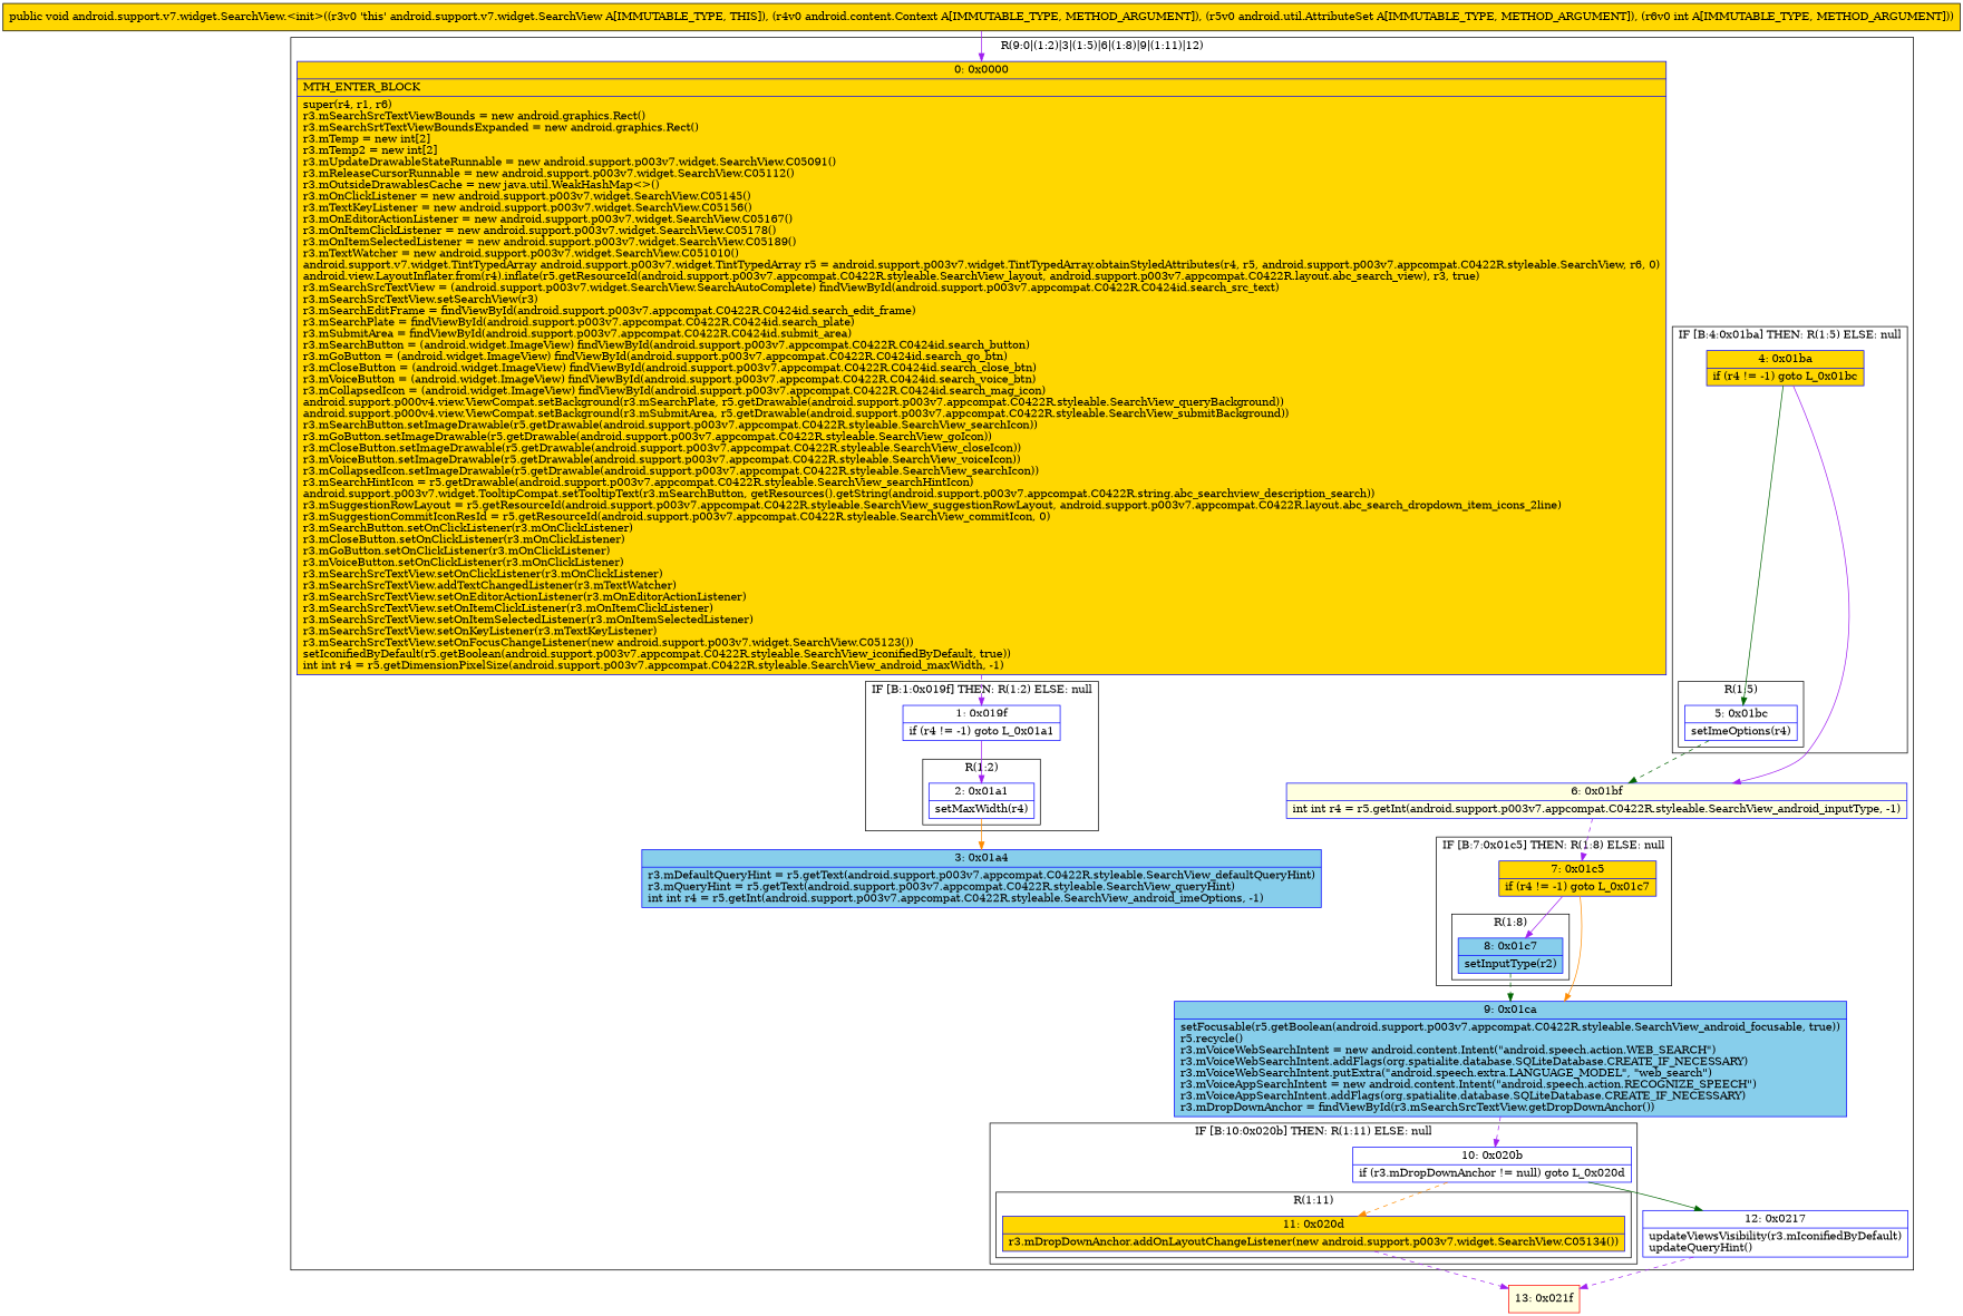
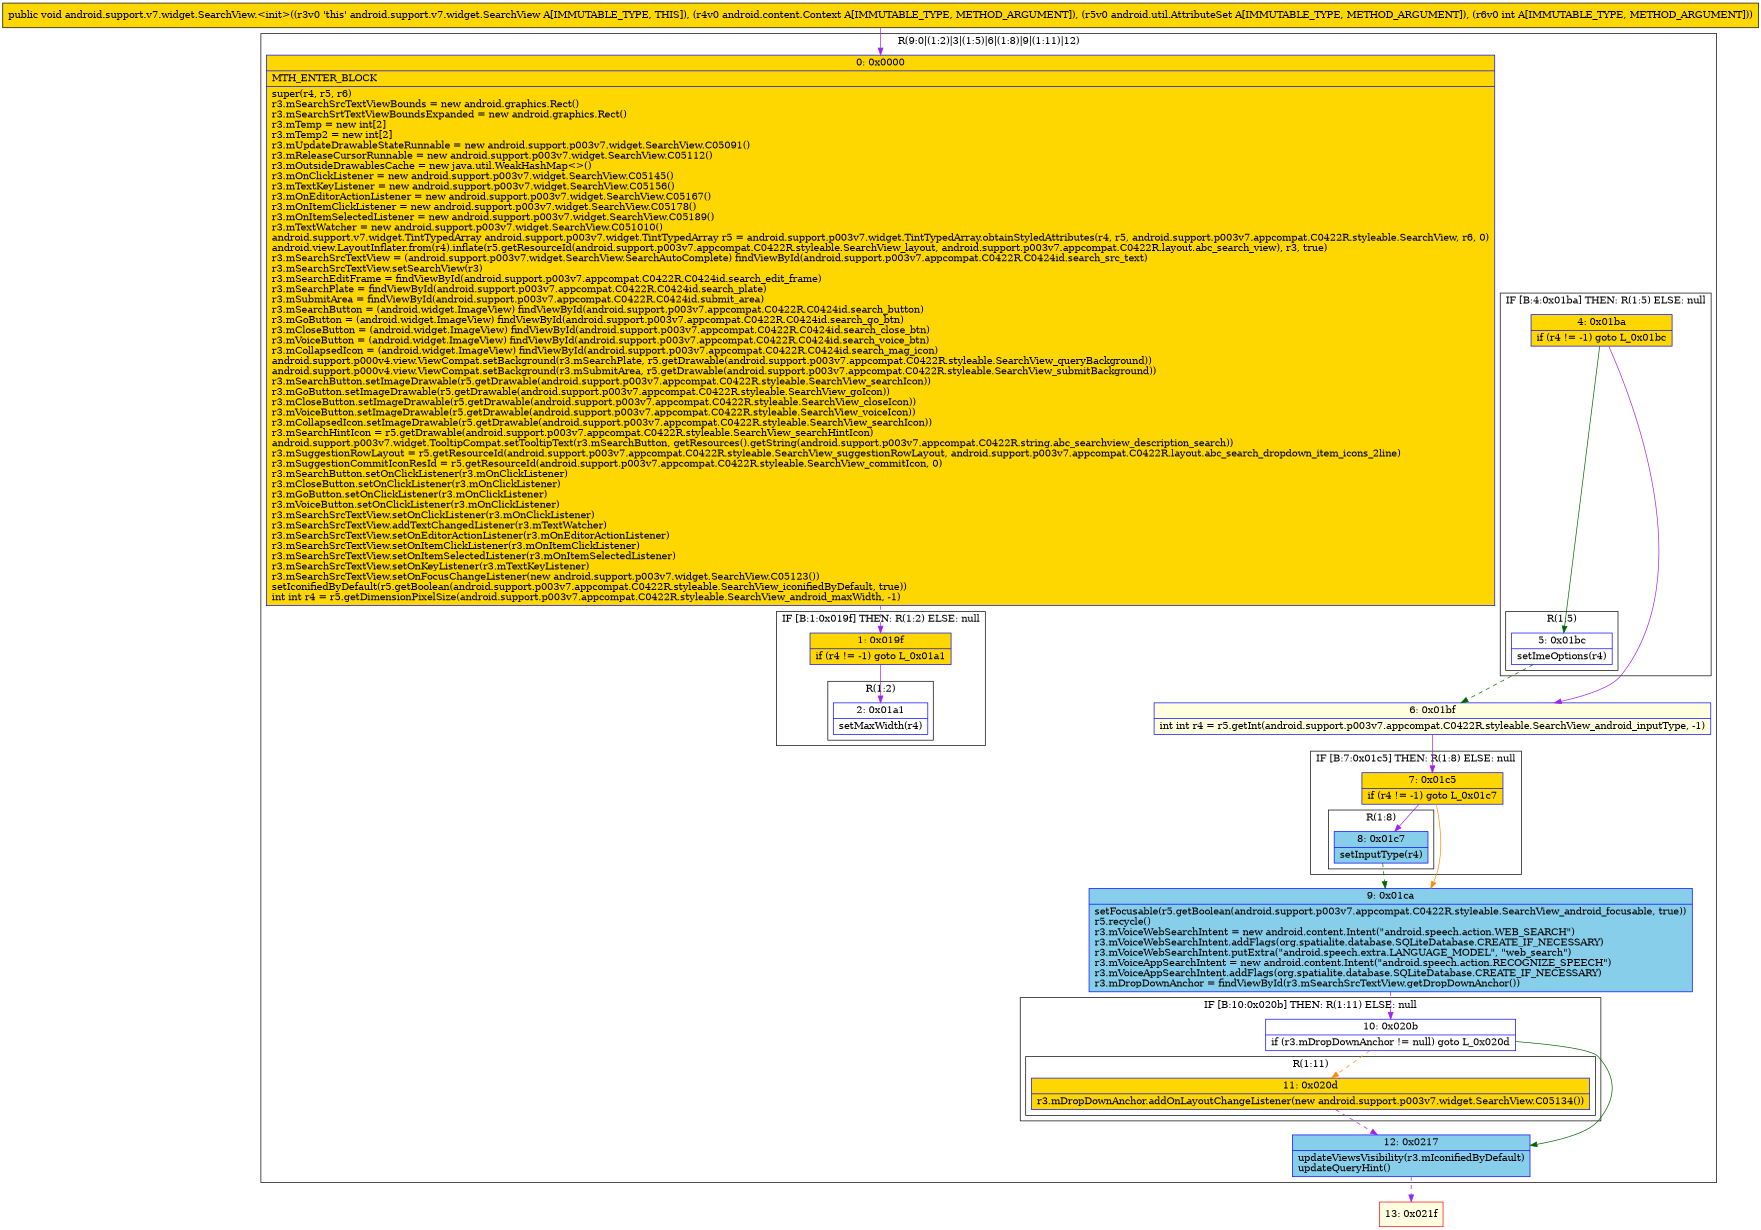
  digraph {
    node [color=blue fillcolor=white shape=record style=filled]
    edge [color=purple style=solid]
    n1 [label="{2\:\ 0x01a1|setMaxWidth(r4)\l}"]
-   n2 [label="{1\:\ 0x019f|if (r4 != \-1) goto L_0x01a1\l}"]
+   n2 [fillcolor=gold label="{1\:\ 0x019f|if (r4 != \-1) goto L_0x01a1\l}"]
    n3 [label="{5\:\ 0x01bc|setImeOptions(r4)\l}"]
    n4 [fillcolor=gold label="{4\:\ 0x01ba|if (r4 != \-1) goto L_0x01bc\l}"]
-   n5 [fillcolor=skyblue label="{8\:\ 0x01c7|setInputType(r2)\l}"]
+   n5 [fillcolor=skyblue label="{8\:\ 0x01c7|setInputType(r4)\l}"]
    n6 [fillcolor=gold label="{7\:\ 0x01c5|if (r4 != \-1) goto L_0x01c7\l}"]
    n7 [fillcolor=gold label="{11\:\ 0x020d|r3.mDropDownAnchor.addOnLayoutChangeListener(new android.support.p003v7.widget.SearchView.C05134())\l}"]
    n8 [label="{10\:\ 0x020b|if (r3.mDropDownAnchor != null) goto L_0x020d\l}"]
-   n9 [fillcolor=gold label="{0\:\ 0x0000|MTH_ENTER_BLOCK\l|super(r4, r1, r6)\lr3.mSearchSrcTextViewBounds = new android.graphics.Rect()\lr3.mSearchSrtTextViewBoundsExpanded = new android.graphics.Rect()\lr3.mTemp = new int[2]\lr3.mTemp2 = new int[2]\lr3.mUpdateDrawableStateRunnable = new android.support.p003v7.widget.SearchView.C05091()\lr3.mReleaseCursorRunnable = new android.support.p003v7.widget.SearchView.C05112()\lr3.mOutsideDrawablesCache = new java.util.WeakHashMap\<\>()\lr3.mOnClickListener = new android.support.p003v7.widget.SearchView.C05145()\lr3.mTextKeyListener = new android.support.p003v7.widget.SearchView.C05156()\lr3.mOnEditorActionListener = new android.support.p003v7.widget.SearchView.C05167()\lr3.mOnItemClickListener = new android.support.p003v7.widget.SearchView.C05178()\lr3.mOnItemSelectedListener = new android.support.p003v7.widget.SearchView.C05189()\lr3.mTextWatcher = new android.support.p003v7.widget.SearchView.C051010()\landroid.support.v7.widget.TintTypedArray android.support.p003v7.widget.TintTypedArray r5 = android.support.p003v7.widget.TintTypedArray.obtainStyledAttributes(r4, r5, android.support.p003v7.appcompat.C0422R.styleable.SearchView, r6, 0)\landroid.view.LayoutInflater.from(r4).inflate(r5.getResourceId(android.support.p003v7.appcompat.C0422R.styleable.SearchView_layout, android.support.p003v7.appcompat.C0422R.layout.abc_search_view), r3, true)\lr3.mSearchSrcTextView = (android.support.p003v7.widget.SearchView.SearchAutoComplete) findViewById(android.support.p003v7.appcompat.C0422R.C0424id.search_src_text)\lr3.mSearchSrcTextView.setSearchView(r3)\lr3.mSearchEditFrame = findViewById(android.support.p003v7.appcompat.C0422R.C0424id.search_edit_frame)\lr3.mSearchPlate = findViewById(android.support.p003v7.appcompat.C0422R.C0424id.search_plate)\lr3.mSubmitArea = findViewById(android.support.p003v7.appcompat.C0422R.C0424id.submit_area)\lr3.mSearchButton = (android.widget.ImageView) findViewById(android.support.p003v7.appcompat.C0422R.C0424id.search_button)\lr3.mGoButton = (android.widget.ImageView) findViewById(android.support.p003v7.appcompat.C0422R.C0424id.search_go_btn)\lr3.mCloseButton = (android.widget.ImageView) findViewById(android.support.p003v7.appcompat.C0422R.C0424id.search_close_btn)\lr3.mVoiceButton = (android.widget.ImageView) findViewById(android.support.p003v7.appcompat.C0422R.C0424id.search_voice_btn)\lr3.mCollapsedIcon = (android.widget.ImageView) findViewById(android.support.p003v7.appcompat.C0422R.C0424id.search_mag_icon)\landroid.support.p000v4.view.ViewCompat.setBackground(r3.mSearchPlate, r5.getDrawable(android.support.p003v7.appcompat.C0422R.styleable.SearchView_queryBackground))\landroid.support.p000v4.view.ViewCompat.setBackground(r3.mSubmitArea, r5.getDrawable(android.support.p003v7.appcompat.C0422R.styleable.SearchView_submitBackground))\lr3.mSearchButton.setImageDrawable(r5.getDrawable(android.support.p003v7.appcompat.C0422R.styleable.SearchView_searchIcon))\lr3.mGoButton.setImageDrawable(r5.getDrawable(android.support.p003v7.appcompat.C0422R.styleable.SearchView_goIcon))\lr3.mCloseButton.setImageDrawable(r5.getDrawable(android.support.p003v7.appcompat.C0422R.styleable.SearchView_closeIcon))\lr3.mVoiceButton.setImageDrawable(r5.getDrawable(android.support.p003v7.appcompat.C0422R.styleable.SearchView_voiceIcon))\lr3.mCollapsedIcon.setImageDrawable(r5.getDrawable(android.support.p003v7.appcompat.C0422R.styleable.SearchView_searchIcon))\lr3.mSearchHintIcon = r5.getDrawable(android.support.p003v7.appcompat.C0422R.styleable.SearchView_searchHintIcon)\landroid.support.p003v7.widget.TooltipCompat.setTooltipText(r3.mSearchButton, getResources().getString(android.support.p003v7.appcompat.C0422R.string.abc_searchview_description_search))\lr3.mSuggestionRowLayout = r5.getResourceId(android.support.p003v7.appcompat.C0422R.styleable.SearchView_suggestionRowLayout, android.support.p003v7.appcompat.C0422R.layout.abc_search_dropdown_item_icons_2line)\lr3.mSuggestionCommitIconResId = r5.getResourceId(android.support.p003v7.appcompat.C0422R.styleable.SearchView_commitIcon, 0)\lr3.mSearchButton.setOnClickListener(r3.mOnClickListener)\lr3.mCloseButton.setOnClickListener(r3.mOnClickListener)\lr3.mGoButton.setOnClickListener(r3.mOnClickListener)\lr3.mVoiceButton.setOnClickListener(r3.mOnClickListener)\lr3.mSearchSrcTextView.setOnClickListener(r3.mOnClickListener)\lr3.mSearchSrcTextView.addTextChangedListener(r3.mTextWatcher)\lr3.mSearchSrcTextView.setOnEditorActionListener(r3.mOnEditorActionListener)\lr3.mSearchSrcTextView.setOnItemClickListener(r3.mOnItemClickListener)\lr3.mSearchSrcTextView.setOnItemSelectedListener(r3.mOnItemSelectedListener)\lr3.mSearchSrcTextView.setOnKeyListener(r3.mTextKeyListener)\lr3.mSearchSrcTextView.setOnFocusChangeListener(new android.support.p003v7.widget.SearchView.C05123())\lsetIconifiedByDefault(r5.getBoolean(android.support.p003v7.appcompat.C0422R.styleable.SearchView_iconifiedByDefault, true))\lint int r4 = r5.getDimensionPixelSize(android.support.p003v7.appcompat.C0422R.styleable.SearchView_android_maxWidth, \-1)\l}"]
-   n10 [fillcolor=skyblue label="{3\:\ 0x01a4|r3.mDefaultQueryHint = r5.getText(android.support.p003v7.appcompat.C0422R.styleable.SearchView_defaultQueryHint)\lr3.mQueryHint = r5.getText(android.support.p003v7.appcompat.C0422R.styleable.SearchView_queryHint)\lint int r4 = r5.getInt(android.support.p003v7.appcompat.C0422R.styleable.SearchView_android_imeOptions, \-1)\l}"]
+   n9 [fillcolor=gold label="{0\:\ 0x0000|MTH_ENTER_BLOCK\l|super(r4, r5, r6)\lr3.mSearchSrcTextViewBounds = new android.graphics.Rect()\lr3.mSearchSrtTextViewBoundsExpanded = new android.graphics.Rect()\lr3.mTemp = new int[2]\lr3.mTemp2 = new int[2]\lr3.mUpdateDrawableStateRunnable = new android.support.p003v7.widget.SearchView.C05091()\lr3.mReleaseCursorRunnable = new android.support.p003v7.widget.SearchView.C05112()\lr3.mOutsideDrawablesCache = new java.util.WeakHashMap\<\>()\lr3.mOnClickListener = new android.support.p003v7.widget.SearchView.C05145()\lr3.mTextKeyListener = new android.support.p003v7.widget.SearchView.C05156()\lr3.mOnEditorActionListener = new android.support.p003v7.widget.SearchView.C05167()\lr3.mOnItemClickListener = new android.support.p003v7.widget.SearchView.C05178()\lr3.mOnItemSelectedListener = new android.support.p003v7.widget.SearchView.C05189()\lr3.mTextWatcher = new android.support.p003v7.widget.SearchView.C051010()\landroid.support.v7.widget.TintTypedArray android.support.p003v7.widget.TintTypedArray r5 = android.support.p003v7.widget.TintTypedArray.obtainStyledAttributes(r4, r5, android.support.p003v7.appcompat.C0422R.styleable.SearchView, r6, 0)\landroid.view.LayoutInflater.from(r4).inflate(r5.getResourceId(android.support.p003v7.appcompat.C0422R.styleable.SearchView_layout, android.support.p003v7.appcompat.C0422R.layout.abc_search_view), r3, true)\lr3.mSearchSrcTextView = (android.support.p003v7.widget.SearchView.SearchAutoComplete) findViewById(android.support.p003v7.appcompat.C0422R.C0424id.search_src_text)\lr3.mSearchSrcTextView.setSearchView(r3)\lr3.mSearchEditFrame = findViewById(android.support.p003v7.appcompat.C0422R.C0424id.search_edit_frame)\lr3.mSearchPlate = findViewById(android.support.p003v7.appcompat.C0422R.C0424id.search_plate)\lr3.mSubmitArea = findViewById(android.support.p003v7.appcompat.C0422R.C0424id.submit_area)\lr3.mSearchButton = (android.widget.ImageView) findViewById(android.support.p003v7.appcompat.C0422R.C0424id.search_button)\lr3.mGoButton = (android.widget.ImageView) findViewById(android.support.p003v7.appcompat.C0422R.C0424id.search_go_btn)\lr3.mCloseButton = (android.widget.ImageView) findViewById(android.support.p003v7.appcompat.C0422R.C0424id.search_close_btn)\lr3.mVoiceButton = (android.widget.ImageView) findViewById(android.support.p003v7.appcompat.C0422R.C0424id.search_voice_btn)\lr3.mCollapsedIcon = (android.widget.ImageView) findViewById(android.support.p003v7.appcompat.C0422R.C0424id.search_mag_icon)\landroid.support.p000v4.view.ViewCompat.setBackground(r3.mSearchPlate, r5.getDrawable(android.support.p003v7.appcompat.C0422R.styleable.SearchView_queryBackground))\landroid.support.p000v4.view.ViewCompat.setBackground(r3.mSubmitArea, r5.getDrawable(android.support.p003v7.appcompat.C0422R.styleable.SearchView_submitBackground))\lr3.mSearchButton.setImageDrawable(r5.getDrawable(android.support.p003v7.appcompat.C0422R.styleable.SearchView_searchIcon))\lr3.mGoButton.setImageDrawable(r5.getDrawable(android.support.p003v7.appcompat.C0422R.styleable.SearchView_goIcon))\lr3.mCloseButton.setImageDrawable(r5.getDrawable(android.support.p003v7.appcompat.C0422R.styleable.SearchView_closeIcon))\lr3.mVoiceButton.setImageDrawable(r5.getDrawable(android.support.p003v7.appcompat.C0422R.styleable.SearchView_voiceIcon))\lr3.mCollapsedIcon.setImageDrawable(r5.getDrawable(android.support.p003v7.appcompat.C0422R.styleable.SearchView_searchIcon))\lr3.mSearchHintIcon = r5.getDrawable(android.support.p003v7.appcompat.C0422R.styleable.SearchView_searchHintIcon)\landroid.support.p003v7.widget.TooltipCompat.setTooltipText(r3.mSearchButton, getResources().getString(android.support.p003v7.appcompat.C0422R.string.abc_searchview_description_search))\lr3.mSuggestionRowLayout = r5.getResourceId(android.support.p003v7.appcompat.C0422R.styleable.SearchView_suggestionRowLayout, android.support.p003v7.appcompat.C0422R.layout.abc_search_dropdown_item_icons_2line)\lr3.mSuggestionCommitIconResId = r5.getResourceId(android.support.p003v7.appcompat.C0422R.styleable.SearchView_commitIcon, 0)\lr3.mSearchButton.setOnClickListener(r3.mOnClickListener)\lr3.mCloseButton.setOnClickListener(r3.mOnClickListener)\lr3.mGoButton.setOnClickListener(r3.mOnClickListener)\lr3.mVoiceButton.setOnClickListener(r3.mOnClickListener)\lr3.mSearchSrcTextView.setOnClickListener(r3.mOnClickListener)\lr3.mSearchSrcTextView.addTextChangedListener(r3.mTextWatcher)\lr3.mSearchSrcTextView.setOnEditorActionListener(r3.mOnEditorActionListener)\lr3.mSearchSrcTextView.setOnItemClickListener(r3.mOnItemClickListener)\lr3.mSearchSrcTextView.setOnItemSelectedListener(r3.mOnItemSelectedListener)\lr3.mSearchSrcTextView.setOnKeyListener(r3.mTextKeyListener)\lr3.mSearchSrcTextView.setOnFocusChangeListener(new android.support.p003v7.widget.SearchView.C05123())\lsetIconifiedByDefault(r5.getBoolean(android.support.p003v7.appcompat.C0422R.styleable.SearchView_iconifiedByDefault, true))\lint int r4 = r5.getDimensionPixelSize(android.support.p003v7.appcompat.C0422R.styleable.SearchView_android_maxWidth, \-1)\l}"]
    n11 [fillcolor=lightyellow label="{6\:\ 0x01bf|int int r4 = r5.getInt(android.support.p003v7.appcompat.C0422R.styleable.SearchView_android_inputType, \-1)\l}"]
    n12 [fillcolor=skyblue label="{9\:\ 0x01ca|setFocusable(r5.getBoolean(android.support.p003v7.appcompat.C0422R.styleable.SearchView_android_focusable, true))\lr5.recycle()\lr3.mVoiceWebSearchIntent = new android.content.Intent(\"android.speech.action.WEB_SEARCH\")\lr3.mVoiceWebSearchIntent.addFlags(org.spatialite.database.SQLiteDatabase.CREATE_IF_NECESSARY)\lr3.mVoiceWebSearchIntent.putExtra(\"android.speech.extra.LANGUAGE_MODEL\", \"web_search\")\lr3.mVoiceAppSearchIntent = new android.content.Intent(\"android.speech.action.RECOGNIZE_SPEECH\")\lr3.mVoiceAppSearchIntent.addFlags(org.spatialite.database.SQLiteDatabase.CREATE_IF_NECESSARY)\lr3.mDropDownAnchor = findViewById(r3.mSearchSrcTextView.getDropDownAnchor())\l}"]
-   n13 [label="{12\:\ 0x0217|updateViewsVisibility(r3.mIconifiedByDefault)\lupdateQueryHint()\l}"]
+   n13 [fillcolor=skyblue label="{12\:\ 0x0217|updateViewsVisibility(r3.mIconifiedByDefault)\lupdateQueryHint()\l}"]
    n14 [color=red fillcolor=lightyellow label="{13\:\ 0x021f}"]
    n15 [fillcolor=gold label="{public void android.support.v7.widget.SearchView.\<init\>((r3v0 'this' android.support.v7.widget.SearchView A[IMMUTABLE_TYPE, THIS]), (r4v0 android.content.Context A[IMMUTABLE_TYPE, METHOD_ARGUMENT]), (r5v0 android.util.AttributeSet A[IMMUTABLE_TYPE, METHOD_ARGUMENT]), (r6v0 int A[IMMUTABLE_TYPE, METHOD_ARGUMENT])) }" color=""]
    subgraph cluster_1 {
      label="R(9:0|(1:2)|3|(1:5)|6|(1:8)|9|(1:11)|12)"
      n9
-     n10
      n11
      n12
      n13
      subgraph cluster_2 {
        label="IF [B:1:0x019f] THEN: R(1:2) ELSE: null"
        n2
        subgraph cluster_3 {
          label="R(1:2)"
          n1
        }
      }
      subgraph cluster_4 {
        label="IF [B:4:0x01ba] THEN: R(1:5) ELSE: null"
        n4
        subgraph cluster_5 {
          label="R(1:5)"
          n3
        }
      }
      subgraph cluster_6 {
        label="IF [B:7:0x01c5] THEN: R(1:8) ELSE: null"
        n6
        subgraph cluster_7 {
          label="R(1:8)"
          n5
        }
      }
      subgraph cluster_8 {
        label="IF [B:10:0x020b] THEN: R(1:11) ELSE: null"
        n8
        subgraph cluster_9 {
          label="R(1:11)"
          n7
        }
      }
    }
-   n1 -> n10 [color=darkorange]
    n2 -> n1
    n3 -> n11 [color=darkgreen style=dashed]
    n4 -> n3 [color=darkgreen]
    n4 -> n11
    n5 -> n12 [color=darkgreen style=dashed]
    n6 -> n5
    n6 -> n12 [color=darkorange]
-   n7 -> n14 [style=dashed]
+   n7 -> n13 [style=dashed]
    n8 -> n7 [color=darkorange style=dashed]
    n8 -> n13 [color=darkgreen]
    n9 -> n2 [style=dashed]
-   n11 -> n6 [style=dashed]
+   n11 -> n6
    n12 -> n8 [style=dashed]
    n13 -> n14 [style=dashed]
    n15 -> n9
  }
